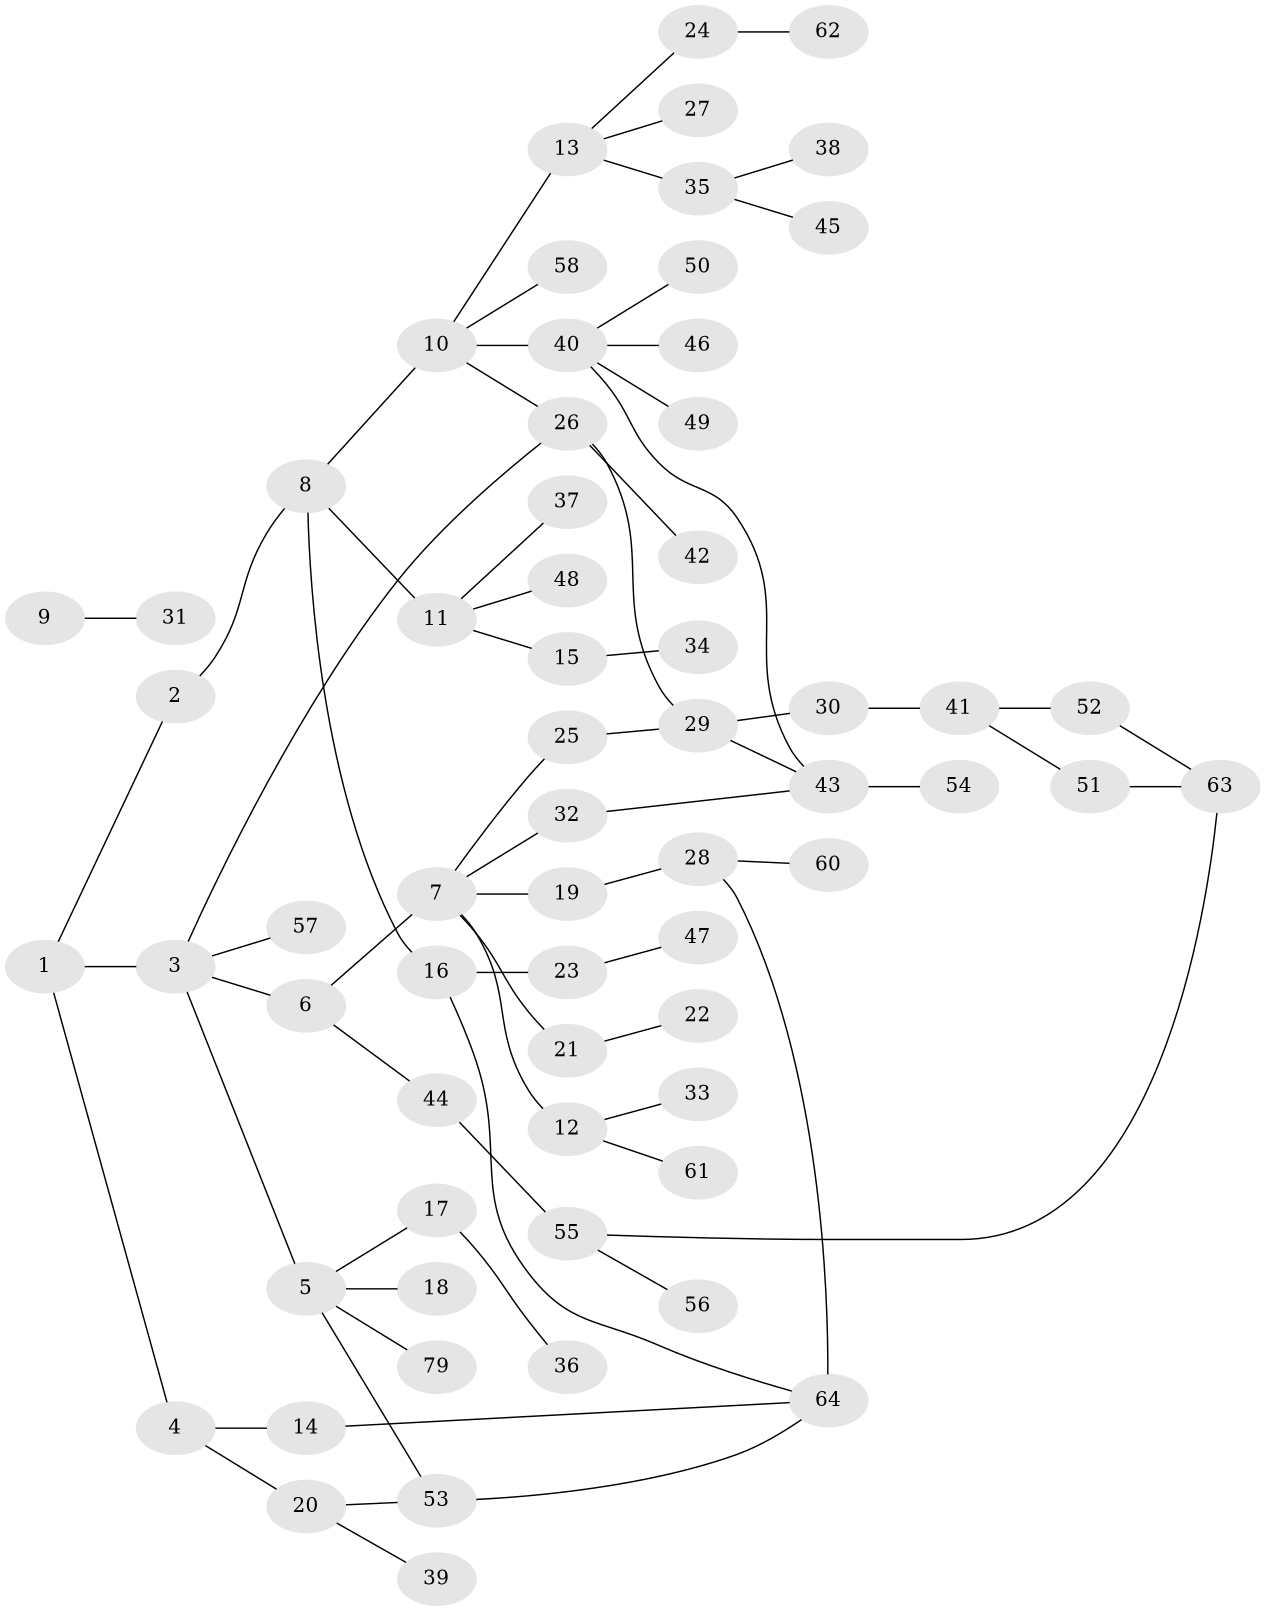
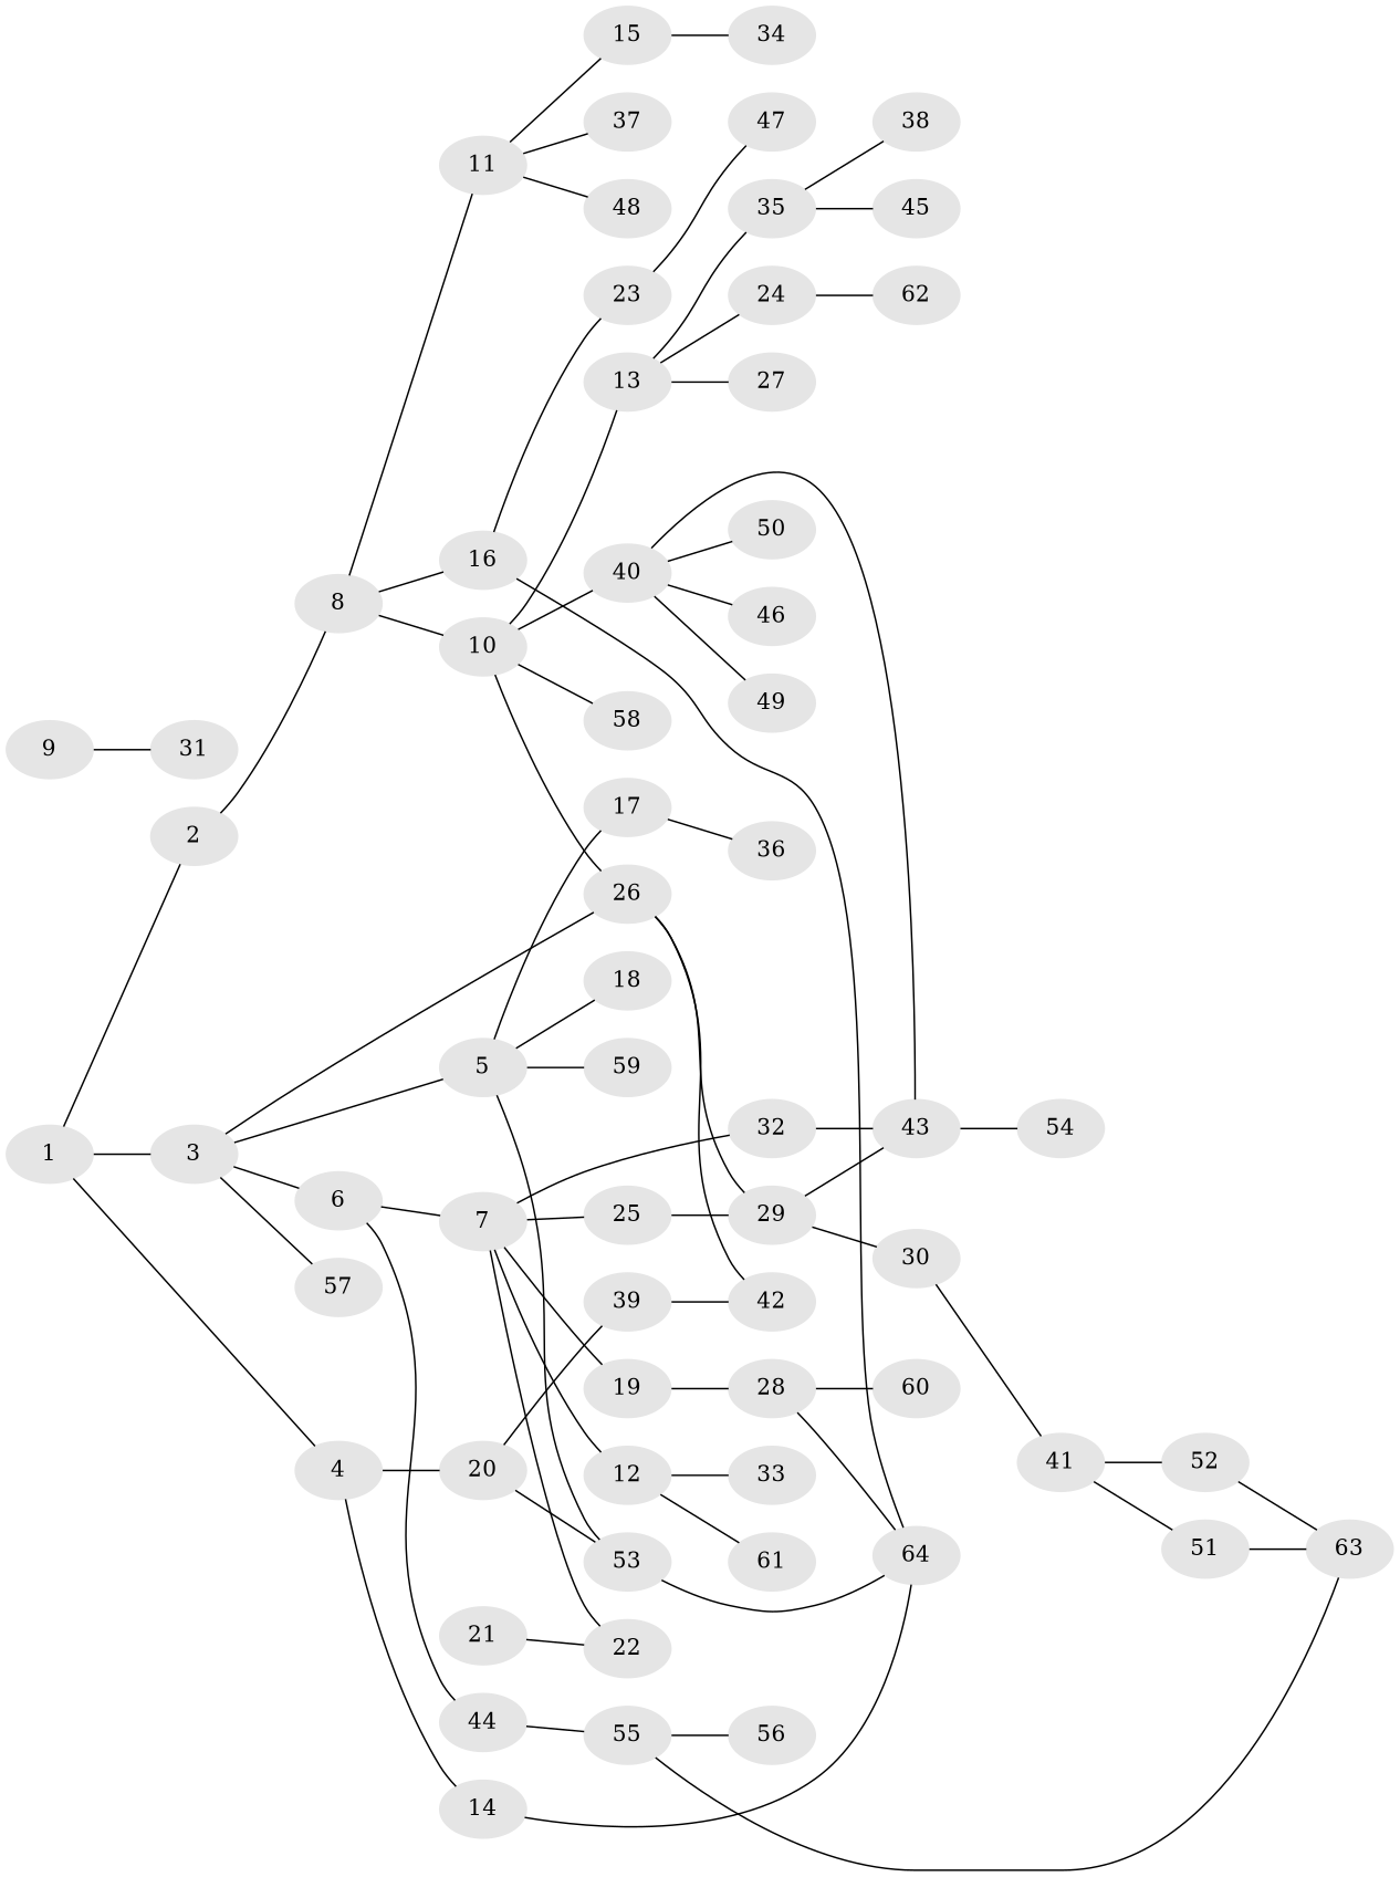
  graph {
    rankdir=LR
    node [color=gray90 style=filled]
    1
    2
    3
    4
    8
    5
    6
    26
    57
    14
    20
    10
    11
    16
    17
    18
    53
-   59 [label=79]
+   59
    7
    44
    29
    42
    64
    39
    9
    31
    36
    12
    19
    21
    25
    32
    55
    33
    61
    28
    22
    43
    13
    40
    58
    15
    37
    48
    23
    24
    27
    35
    46
    49
    50
    34
    62
    38
    45
    47
    60
    30
    41
    54
    51
    52
    63
    56
    1 -- 2
    1 -- 3
    1 -- 4
    2 -- 8
    3 -- 5
    3 -- 6
    3 -- 26
    3 -- 57
    4 -- 14
    4 -- 20
    8 -- 10
    8 -- 11
    8 -- 16
    5 -- 17
    5 -- 18
    5 -- 53
    5 -- 59
    6 -- 7
    6 -- 44
    26 -- 29
    26 -- 42
    14 -- 64
    20 -- 53
    20 -- 39
    10 -- 26
    10 -- 13
    10 -- 40
    10 -- 58
    11 -- 15
    11 -- 37
    11 -- 48
    16 -- 64
    16 -- 23
    17 -- 36
    53 -- 64
    7 -- 12
    7 -- 19
-   7 -- 21
+   7 -- 22
    7 -- 25
    7 -- 32
    44 -- 55
    29 -- 43
    29 -- 30
+   39 -- 42
    9 -- 31
    12 -- 33
    12 -- 61
    19 -- 28
    21 -- 22
    25 -- 29
    32 -- 43
    55 -- 63
    55 -- 56
    28 -- 64
    28 -- 60
    43 -- 54
    13 -- 24
    13 -- 27
    13 -- 35
    40 -- 43
    40 -- 46
    40 -- 49
    40 -- 50
    15 -- 34
    23 -- 47
    24 -- 62
    35 -- 38
    35 -- 45
    30 -- 41
    41 -- 51
    41 -- 52
    51 -- 63
    52 -- 63
  }
